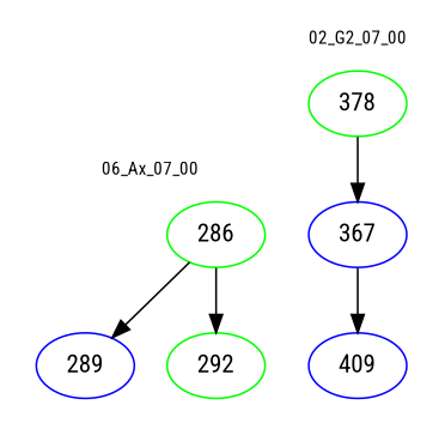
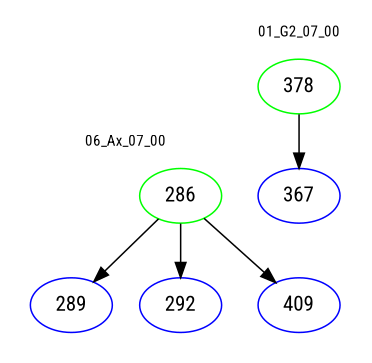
  digraph {
    fontname="Roboto Condensed"
    node [color=blue fontname="Roboto Condensed"]
    edge [color=black fontname="Roboto Condensed"]
    n1 [color=green label=286]
    n2 [label=289]
-   n3 [color=green label=292]
+   n3 [label=292]
    n4 [color=green label=378]
    n5 [label=367]
    n6 [label=409]
    subgraph cluster_1 {
      color=white
      fontsize=10
      label="06_Ax_07_00"
      n1
      n2
      n3
    }
    subgraph cluster_2 {
      color=white
      fontsize=10
-     label="02_G2_07_00"
+     label="01_G2_07_00"
      n4
      n5
      n6
    }
    n1 -> n2
    n1 -> n3
    n4 -> n5
-   n5 -> n6
+   n1 -> n6
  }
